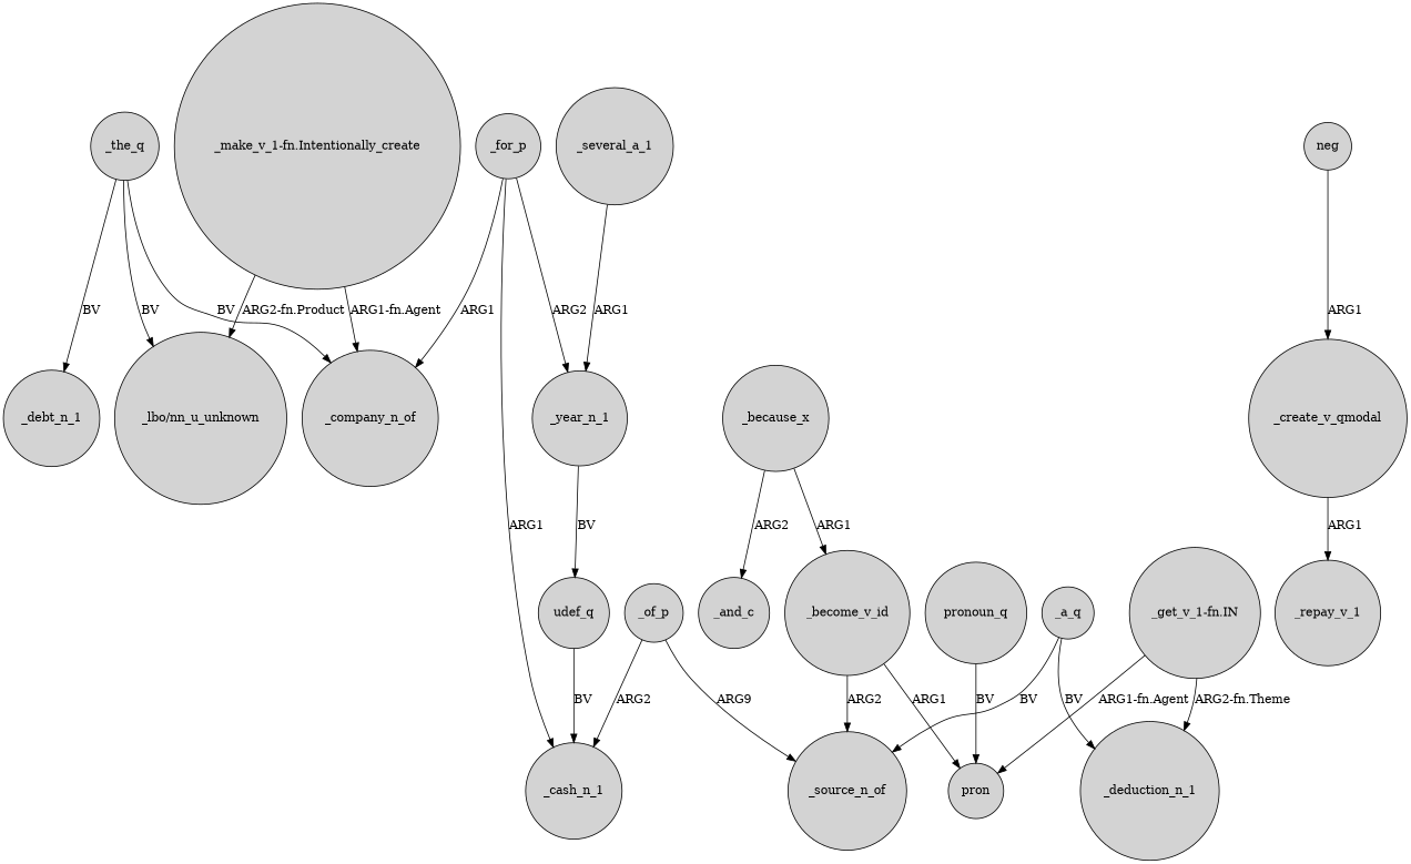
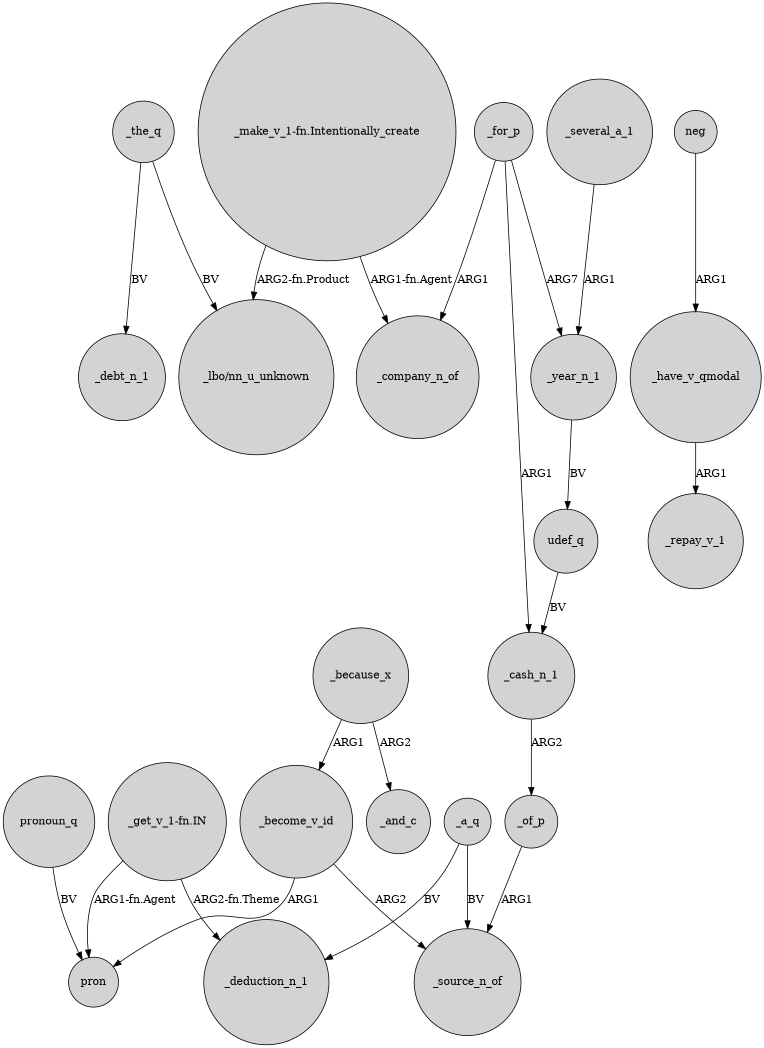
  digraph {
    fontname="DejaVu Serif"
    node [fontname="DejaVu Serif" shape=circle style=filled]
    edge [fontname="DejaVu Serif"]
    _the_q
    "_lbo/nn_u_unknown"
    _company_n_of
    _debt_n_1
    _because_x
    _become_v_id
    _and_c
    pron
    _source_n_of
    _for_p
    _year_n_1
    _cash_n_1
    udef_q
    "_make_v_1-fn.Intentionally_create"
    _of_p
    neg
-   _have_v_qmodal [label=_create_v_qmodal]
+   _have_v_qmodal
    _repay_v_1
    pronoun_q
    "_get_v_1-fn.IN"
    _deduction_n_1
    _a_q
    _several_a_1
    _the_q -> "_lbo/nn_u_unknown" [label=BV]
-   _the_q -> _company_n_of [label=BV]
    _the_q -> _debt_n_1 [label=BV]
    _because_x -> _become_v_id [label=ARG1]
    _because_x -> _and_c [label=ARG2]
    _become_v_id -> pron [label=ARG1]
    _become_v_id -> _source_n_of [label=ARG2]
    _for_p -> _company_n_of [label=ARG1]
-   _for_p -> _year_n_1 [label=ARG2]
+   _for_p -> _year_n_1 [label=ARG7]
    _for_p -> _cash_n_1 [label=ARG1]
    _year_n_1 -> udef_q [label=BV]
    udef_q -> _cash_n_1 [label=BV]
    "_make_v_1-fn.Intentionally_create" -> "_lbo/nn_u_unknown" [label="ARG2-fn.Product"]
    "_make_v_1-fn.Intentionally_create" -> _company_n_of [label="ARG1-fn.Agent"]
-   _of_p -> _source_n_of [label=ARG9]
-   _of_p -> _cash_n_1 [label=ARG2]
+   _of_p -> _source_n_of [label=ARG1]
+   _cash_n_1 -> _of_p [label=ARG2]
    neg -> _have_v_qmodal [label=ARG1]
    _have_v_qmodal -> _repay_v_1 [label=ARG1]
    pronoun_q -> pron [label=BV]
    "_get_v_1-fn.IN" -> pron [label="ARG1-fn.Agent"]
    "_get_v_1-fn.IN" -> _deduction_n_1 [label="ARG2-fn.Theme"]
    _a_q -> _source_n_of [label=BV]
    _a_q -> _deduction_n_1 [label=BV]
    _several_a_1 -> _year_n_1 [label=ARG1]
  }
